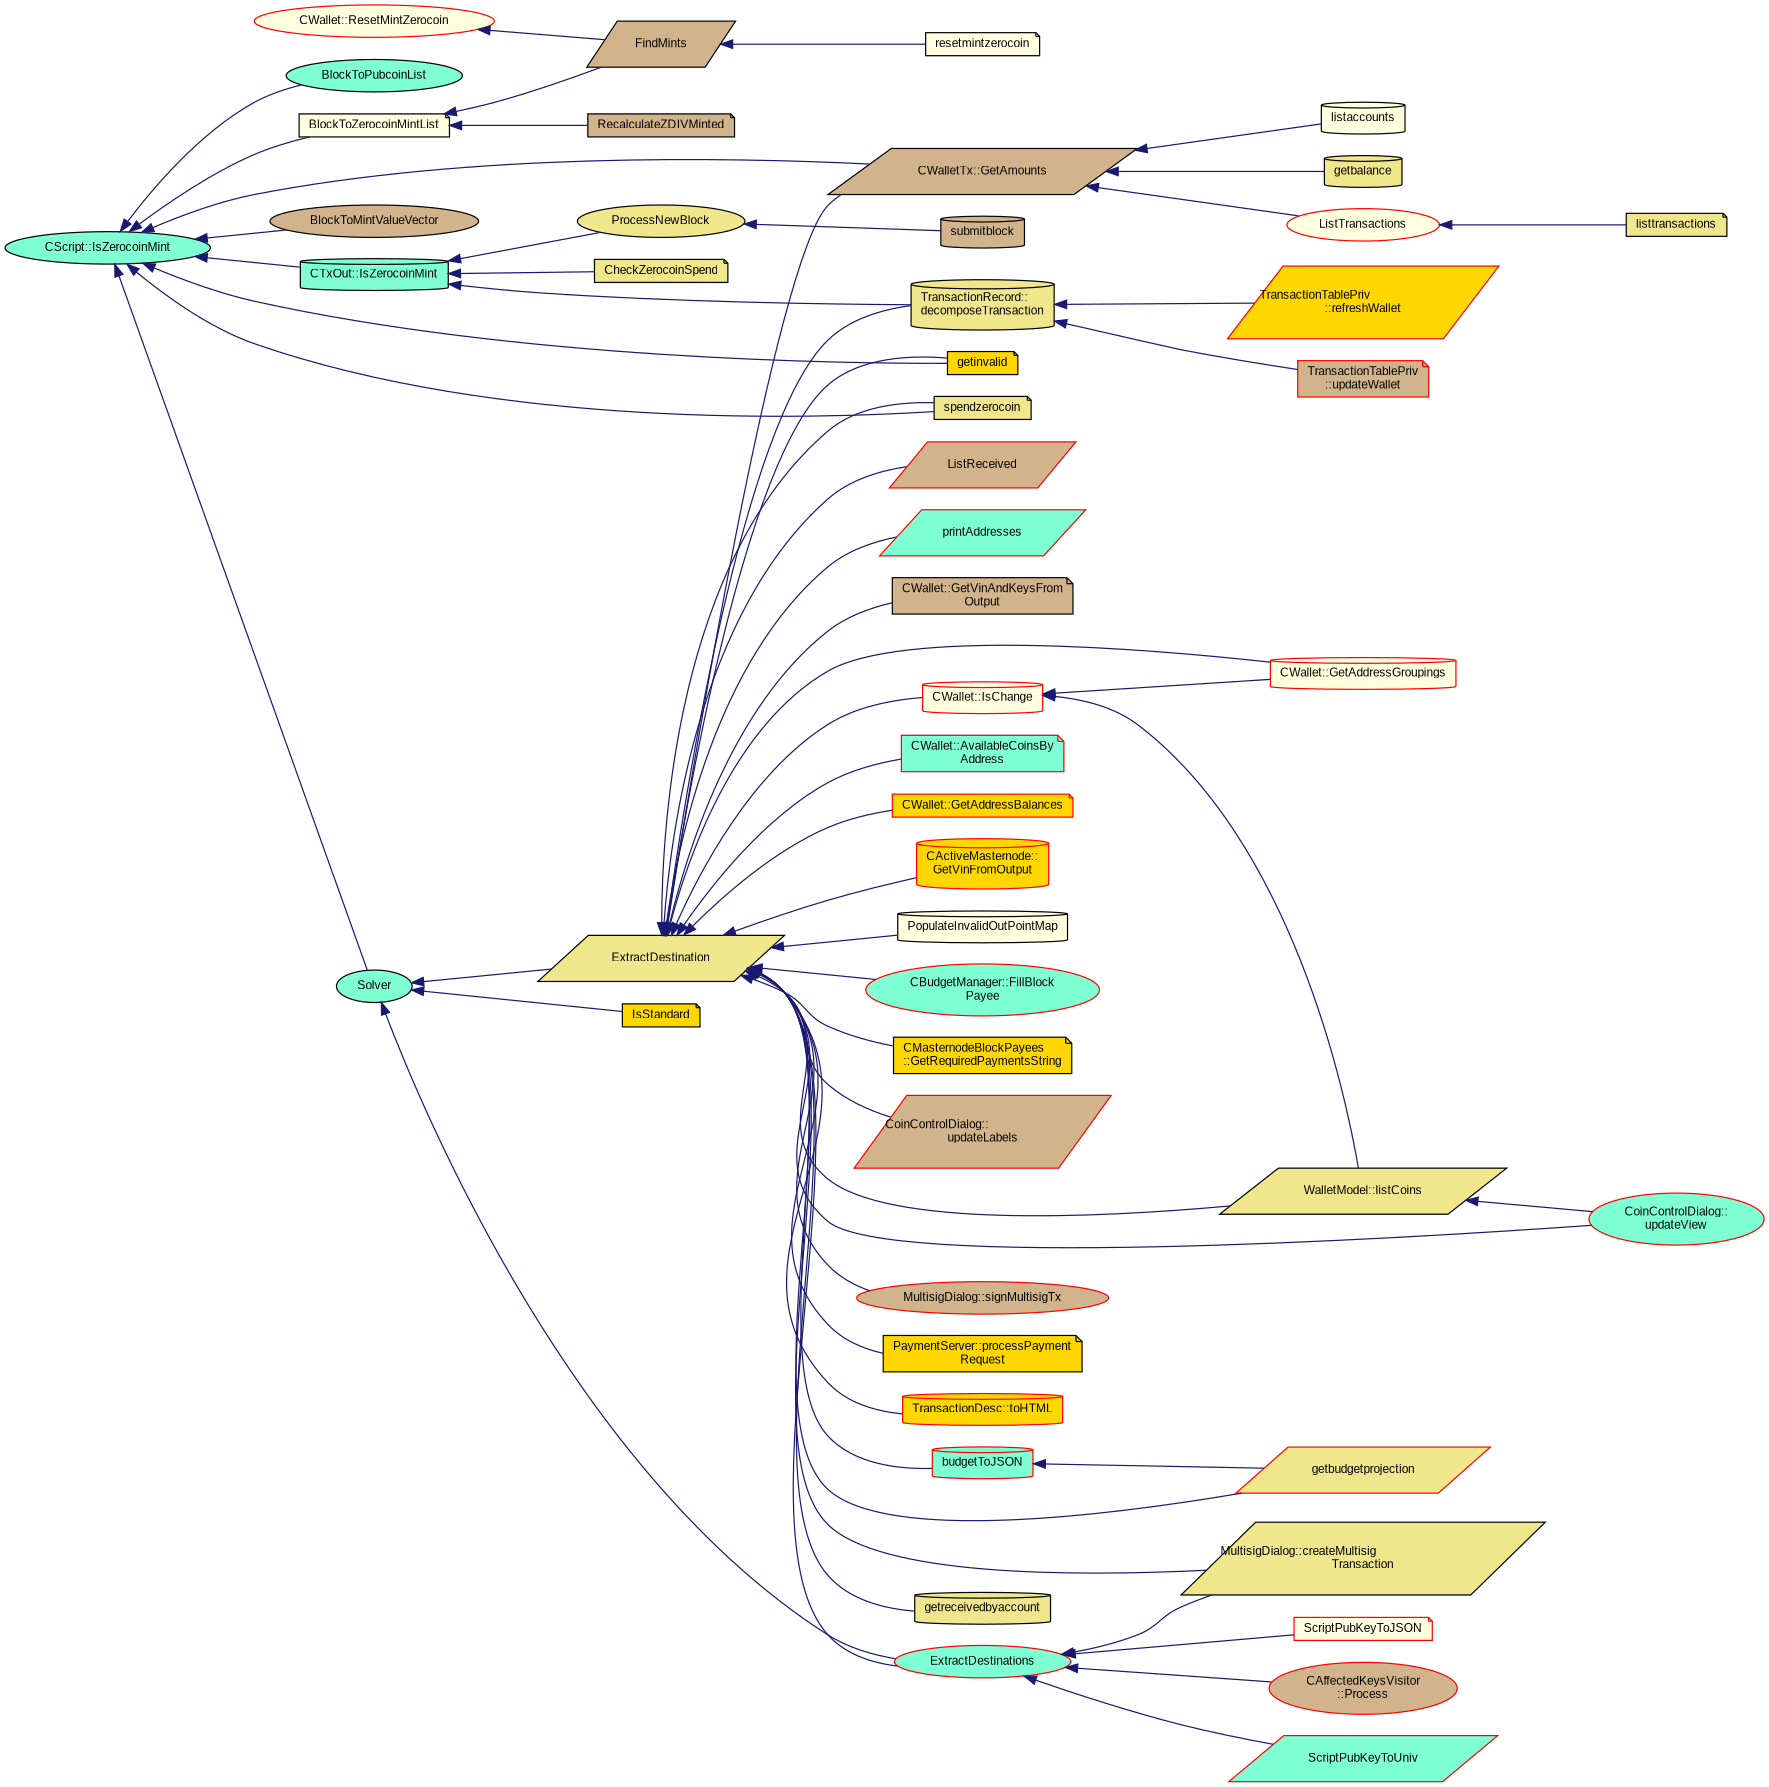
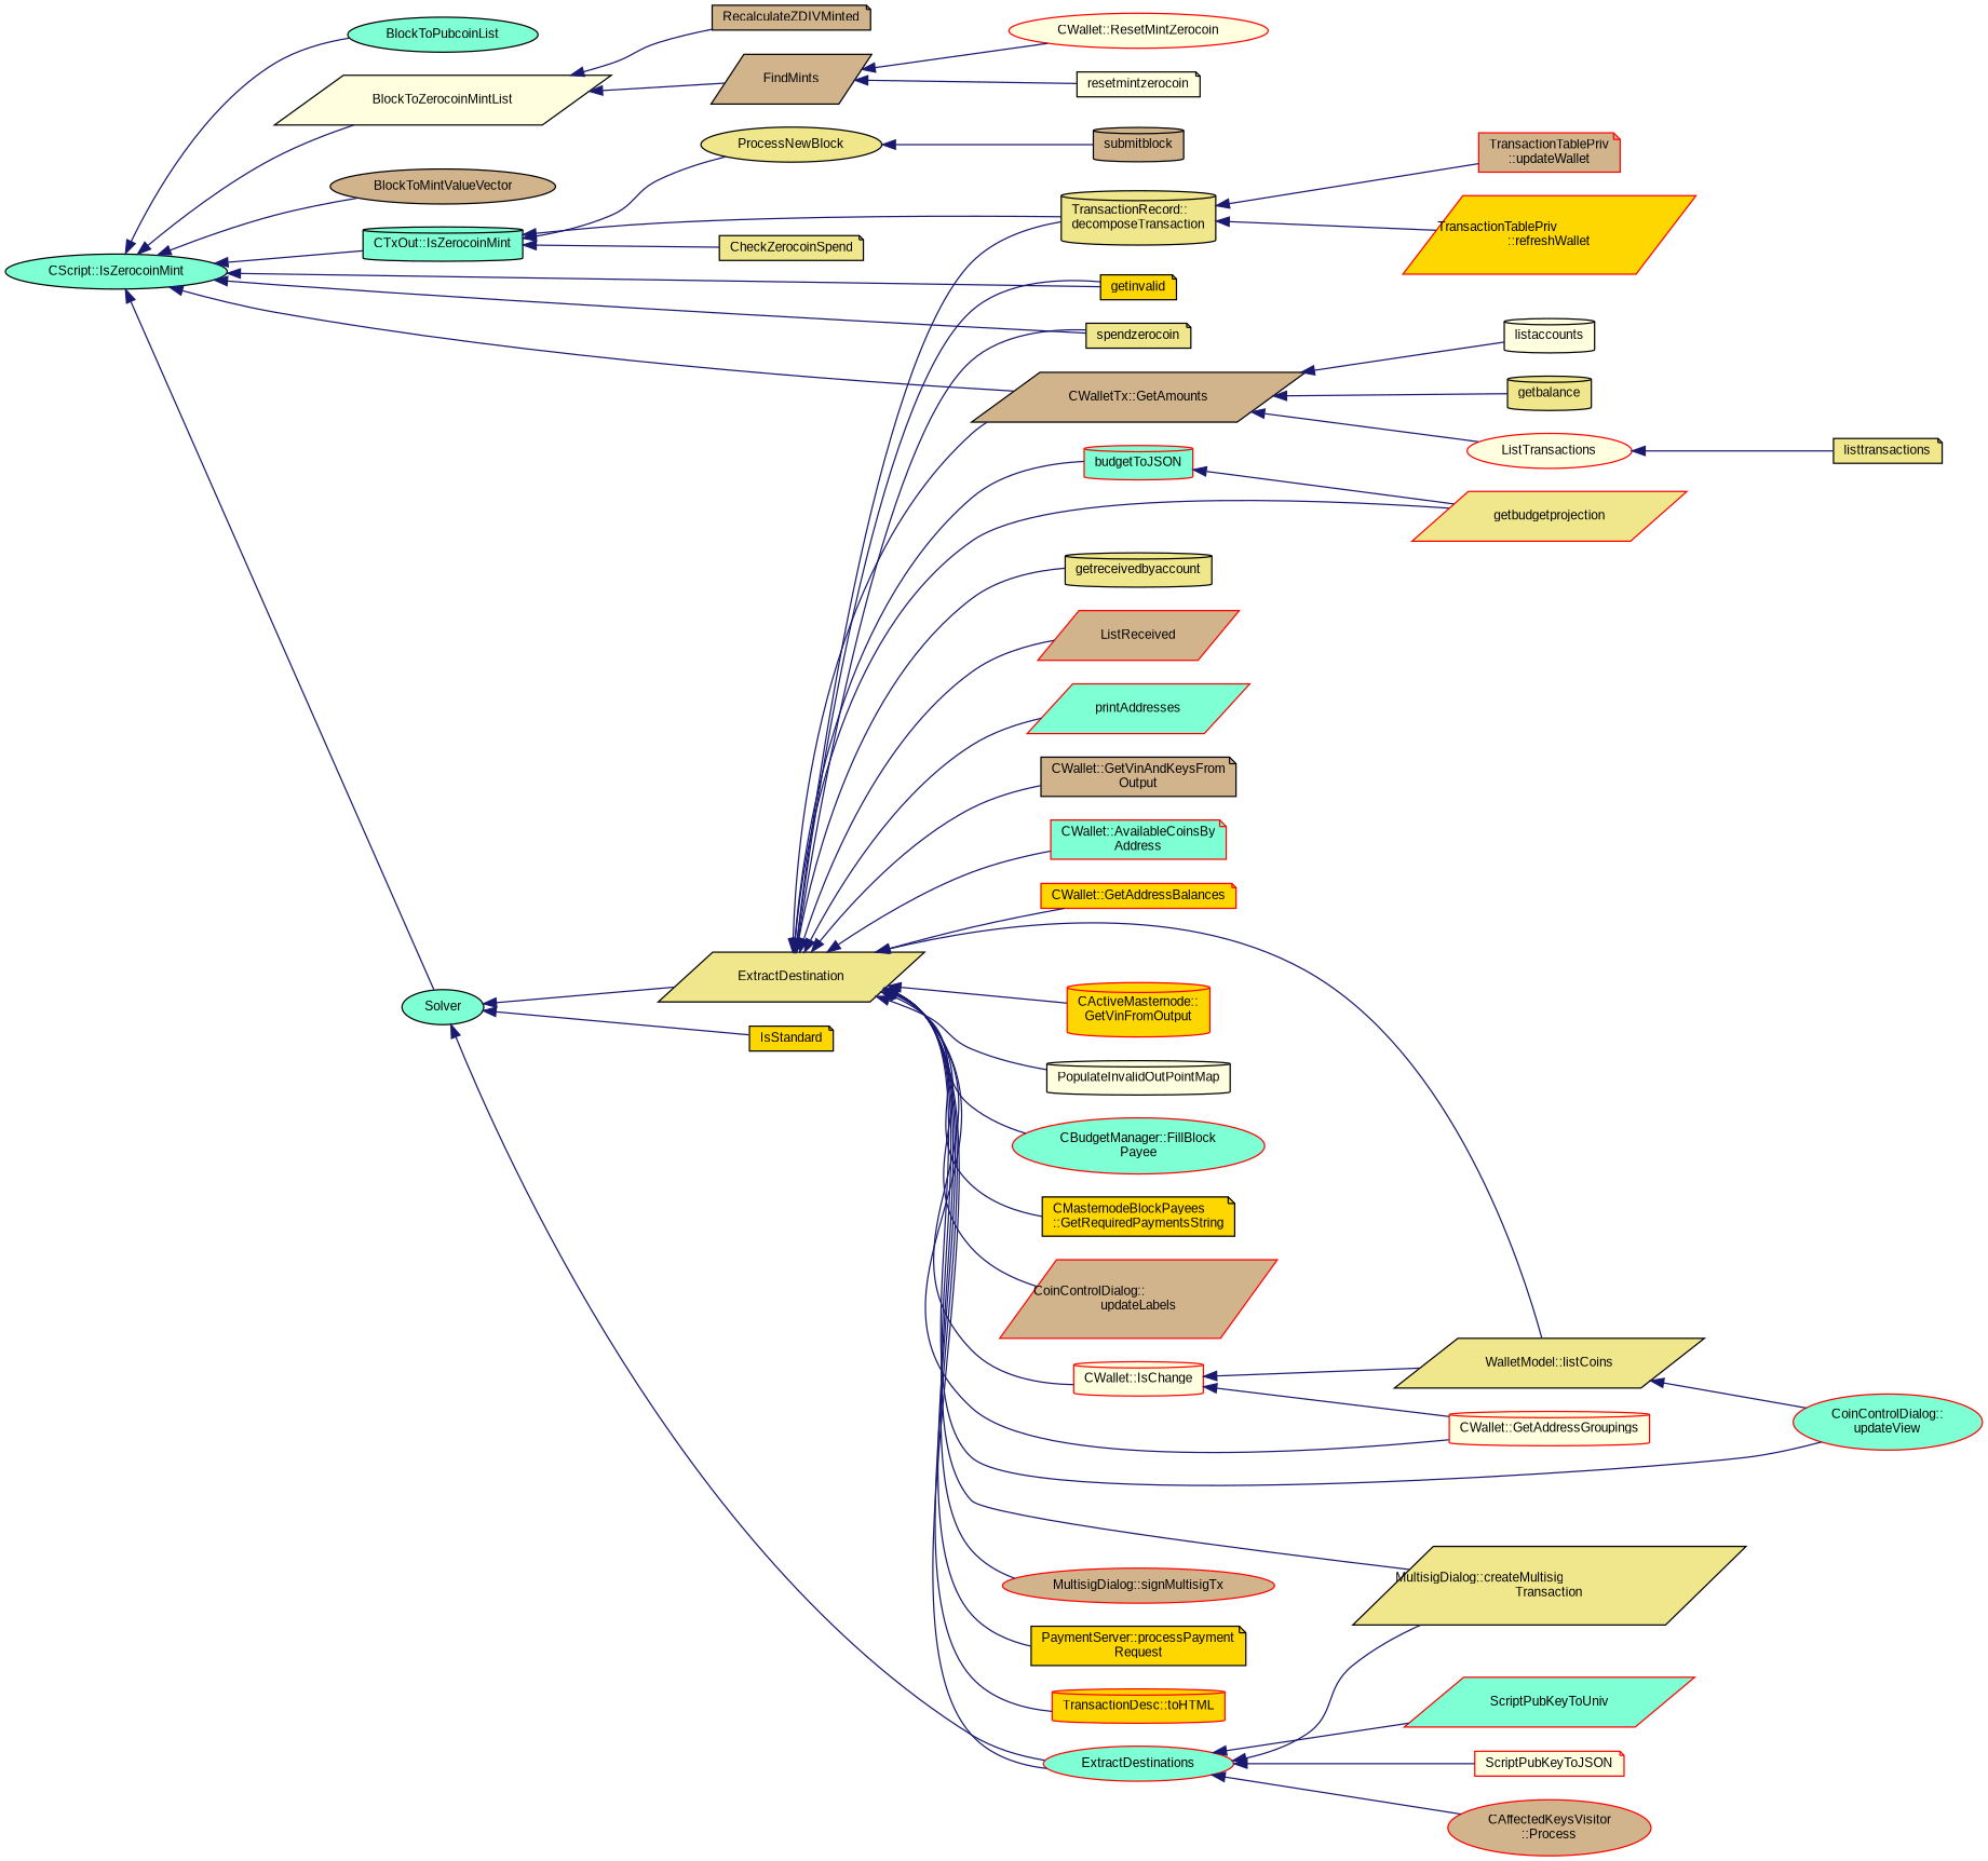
  digraph {
    fontname="Liberation Sans"
    rankdir=LR
    node [color=black fillcolor=aquamarine fontname="Liberation Sans" fontsize=10 shape=note style=filled]
    edge [color=midnightblue dir=back fontname="Liberation Sans" fontsize=10 labelfontname=Helvetica labelfontsize=10 style=solid]
    n1 [fontcolor=black height=0.2 label="CScript::IsZerocoinMint" shape=ellipse width=0.4]
    n2 [height=0.2 label=BlockToPubcoinList shape=ellipse width=0.4]
-   n3 [fillcolor=lightyellow height=0.2 label=BlockToZerocoinMintList width=0.4]
+   n3 [fillcolor=lightyellow height=0.2 label=BlockToZerocoinMintList shape=parallelogram width=0.4]
    n4 [fillcolor=tan height=0.2 label=BlockToMintValueVector shape=ellipse width=0.4]
    n5 [height=0.2 label="CTxOut::IsZerocoinMint" shape=cylinder width=0.4]
    n6 [fillcolor=gold height=0.2 label=getinvalid width=0.4]
    n7 [fillcolor=khaki height=0.2 label=spendzerocoin width=0.4]
    n8 [height=0.2 label=Solver shape=ellipse width=0.4]
    n9 [fillcolor=tan height=0.2 label="CWalletTx::GetAmounts" shape=parallelogram width=0.4]
    n10 [fillcolor=tan height=0.2 label=FindMints shape=parallelogram width=0.4]
    n11 [fillcolor=tan height=0.2 label=RecalculateZDIVMinted width=0.4]
    n12 [fillcolor=khaki height=0.2 label=CheckZerocoinSpend width=0.4]
    n13 [fillcolor=khaki height=0.2 label=ProcessNewBlock shape=ellipse width=0.4]
    n14 [fillcolor=khaki height=0.2 label="TransactionRecord::\ldecomposeTransaction" shape=cylinder width=0.4]
    n15 [fillcolor=gold height=0.2 label=IsStandard width=0.4]
    n16 [fillcolor=khaki height=0.2 label=ExtractDestination shape=parallelogram width=0.4]
    n17 [color=red height=0.2 label=ExtractDestinations shape=ellipse width=0.4]
    n18 [fillcolor=khaki height=0.2 label=getbalance shape=cylinder width=0.4]
    n19 [color=red fillcolor=lightyellow height=0.2 label=ListTransactions shape=ellipse width=0.4]
    n20 [fillcolor=lightyellow height=0.2 label=listaccounts shape=cylinder width=0.4]
    n21 [fillcolor=lightyellow height=0.2 label=resetmintzerocoin width=0.4]
    n22 [color=red fillcolor=lightyellow height=0.2 label="CWallet::ResetMintZerocoin" shape=ellipse width=0.4]
    n23 [fillcolor=tan height=0.2 label=submitblock shape=cylinder width=0.4]
    n24 [color=red fillcolor=gold height=0.2 label="TransactionTablePriv\l::refreshWallet" shape=parallelogram width=0.4]
    n25 [color=red fillcolor=tan height=0.2 label="TransactionTablePriv\l::updateWallet" width=0.4]
    n26 [color=red fillcolor=gold height=0.2 label="CActiveMasternode::\lGetVinFromOutput" shape=cylinder width=0.4]
    n27 [fillcolor=lightyellow height=0.2 label=PopulateInvalidOutPointMap shape=cylinder width=0.4]
    n28 [color=red height=0.2 label="CBudgetManager::FillBlock\lPayee" shape=ellipse width=0.4]
    n29 [fillcolor=gold height=0.2 label="CMasternodeBlockPayees\l::GetRequiredPaymentsString" width=0.4]
    n30 [color=red fillcolor=tan height=0.2 label="CoinControlDialog::\lupdateLabels" shape=parallelogram width=0.4]
    n31 [color=red height=0.2 label="CoinControlDialog::\lupdateView" shape=ellipse width=0.4]
    n32 [fillcolor=khaki height=0.2 label="MultisigDialog::createMultisig\lTransaction" shape=parallelogram width=0.4]
    n33 [color=red fillcolor=tan height=0.2 label="MultisigDialog::signMultisigTx" shape=ellipse width=0.4]
    n34 [fillcolor=gold height=0.2 label="PaymentServer::processPayment\lRequest" width=0.4]
    n35 [color=red fillcolor=gold height=0.2 label="TransactionDesc::toHTML" shape=cylinder width=0.4]
    n36 [fillcolor=khaki height=0.2 label="WalletModel::listCoins" shape=parallelogram width=0.4]
    n37 [color=red height=0.2 label=budgetToJSON shape=cylinder width=0.4]
    n38 [color=red fillcolor=khaki height=0.2 label=getbudgetprojection shape=parallelogram width=0.4]
    n39 [fillcolor=khaki height=0.2 label=getreceivedbyaccount shape=cylinder width=0.4]
    n40 [color=red fillcolor=tan height=0.2 label=ListReceived shape=parallelogram width=0.4]
    n41 [color=red height=0.2 label=printAddresses shape=parallelogram width=0.4]
    n42 [fillcolor=tan height=0.2 label="CWallet::GetVinAndKeysFrom\lOutput" width=0.4]
    n43 [color=red fillcolor=lightyellow height=0.2 label="CWallet::IsChange" shape=cylinder width=0.4]
    n44 [color=red fillcolor=lightyellow height=0.2 label="CWallet::GetAddressGroupings" shape=cylinder width=0.4]
    n45 [color=red height=0.2 label="CWallet::AvailableCoinsBy\lAddress" width=0.4]
    n46 [color=red fillcolor=gold height=0.2 label="CWallet::GetAddressBalances" width=0.4]
    n47 [color=red height=0.2 label=ScriptPubKeyToUniv shape=parallelogram width=0.4]
    n48 [color=red fillcolor=lightyellow height=0.2 label=ScriptPubKeyToJSON width=0.4]
    n49 [color=red fillcolor=tan height=0.2 label="CAffectedKeysVisitor\l::Process" shape=ellipse width=0.4]
    n50 [fillcolor=khaki height=0.2 label=listtransactions width=0.4]
    n1 -> n2
    n1 -> n3
    n1 -> n4
    n1 -> n5
    n1 -> n6
    n1 -> n7
    n1 -> n8
    n1 -> n9
    n3 -> n10
    n3 -> n11
    n5 -> n12
    n5 -> n13
    n5 -> n14
    n8 -> n15
    n8 -> n16
    n8 -> n17
    n9 -> n18
    n9 -> n19
    n9 -> n20
    n10 -> n21
-   n22 -> n10
+   n10 -> n22
    n13 -> n23
    n14 -> n24
    n14 -> n25
    n16 -> n6
    n16 -> n7
    n16 -> n9
    n16 -> n14
    n16 -> n17
    n16 -> n26
    n16 -> n27
    n16 -> n28
    n16 -> n29
    n16 -> n30
    n16 -> n31
    n16 -> n32
    n16 -> n33
    n16 -> n34
    n16 -> n35
    n16 -> n36
    n16 -> n37
    n16 -> n38
    n16 -> n39
    n16 -> n40
    n16 -> n41
    n16 -> n42
    n16 -> n43
    n16 -> n44
    n16 -> n45
    n16 -> n46
    n17 -> n32
    n17 -> n47
    n17 -> n48
    n17 -> n49
    n19 -> n50
    n36 -> n31
    n37 -> n38
    n43 -> n36
    n43 -> n44
  }
